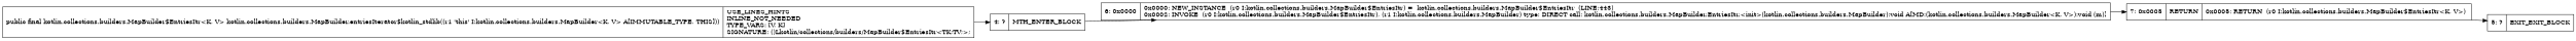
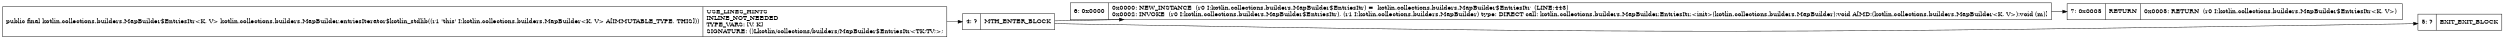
  digraph {
    fontname="DejaVu Serif"
    rankdir=LR
    node [fontname="DejaVu Serif" shape=record]
    edge [fontname="DejaVu Serif"]
    n1 [label="{4\:\ ?|MTH_ENTER_BLOCK\l}"]
    n2 [label="{6\:\ 0x0000|0x0000: NEW_INSTANCE  (r0 I:kotlin.collections.builders.MapBuilder$EntriesItr) =  kotlin.collections.builders.MapBuilder$EntriesItr  (LINE:443)\l0x0002: INVOKE  (r0 I:kotlin.collections.builders.MapBuilder$EntriesItr), (r1 I:kotlin.collections.builders.MapBuilder) type: DIRECT call: kotlin.collections.builders.MapBuilder.EntriesItr.\<init\>(kotlin.collections.builders.MapBuilder):void A[MD:(kotlin.collections.builders.MapBuilder\<K, V\>):void (m)]\l}"]
    n3 [label="{7\:\ 0x0005|RETURN\l|0x0005: RETURN  (r0 I:kotlin.collections.builders.MapBuilder$EntriesItr\<K, V\>) \l}"]
    n4 [label="{5\:\ ?|EXIT_EXIT_BLOCK\l}"]
    n5 [label="{public final kotlin.collections.builders.MapBuilder$EntriesItr\<K, V\> kotlin.collections.builders.MapBuilder.entriesIterator$kotlin_stdlib((r1 'this' I:kotlin.collections.builders.MapBuilder\<K, V\> A[IMMUTABLE_TYPE, THIS]))  | USE_LINES_HINTS\lINLINE_NOT_NEEDED\lTYPE_VARS: [V, K]\lSIGNATURE: ()Lkotlin\/collections\/builders\/MapBuilder$EntriesItr\<TK;TV;\>;\l}"]
    n1 -> n2
    n2 -> n3
-   n3 -> n4
+   n1 -> n4
    n5 -> n1
  }
